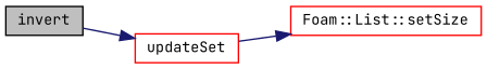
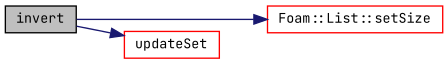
  digraph {
    fontname="JetBrains Mono"
    rankdir=LR
    node [color=red fontname="JetBrains Mono" fontsize=10 shape=record]
    edge [color=midnightblue fontname="JetBrains Mono" fontsize=10 labelfontname=Helvetica labelfontsize=10 style=solid]
    n1 [color=black fillcolor=grey75 fontcolor=black height=0.2 label=invert style=filled width=0.4]
    n2 [height=0.2 label="Foam::List::setSize" width=0.4]
    n3 [height=0.2 label=updateSet width=0.4]
-   n3 -> n2
+   n1 -> n2
    n1 -> n3
  }
